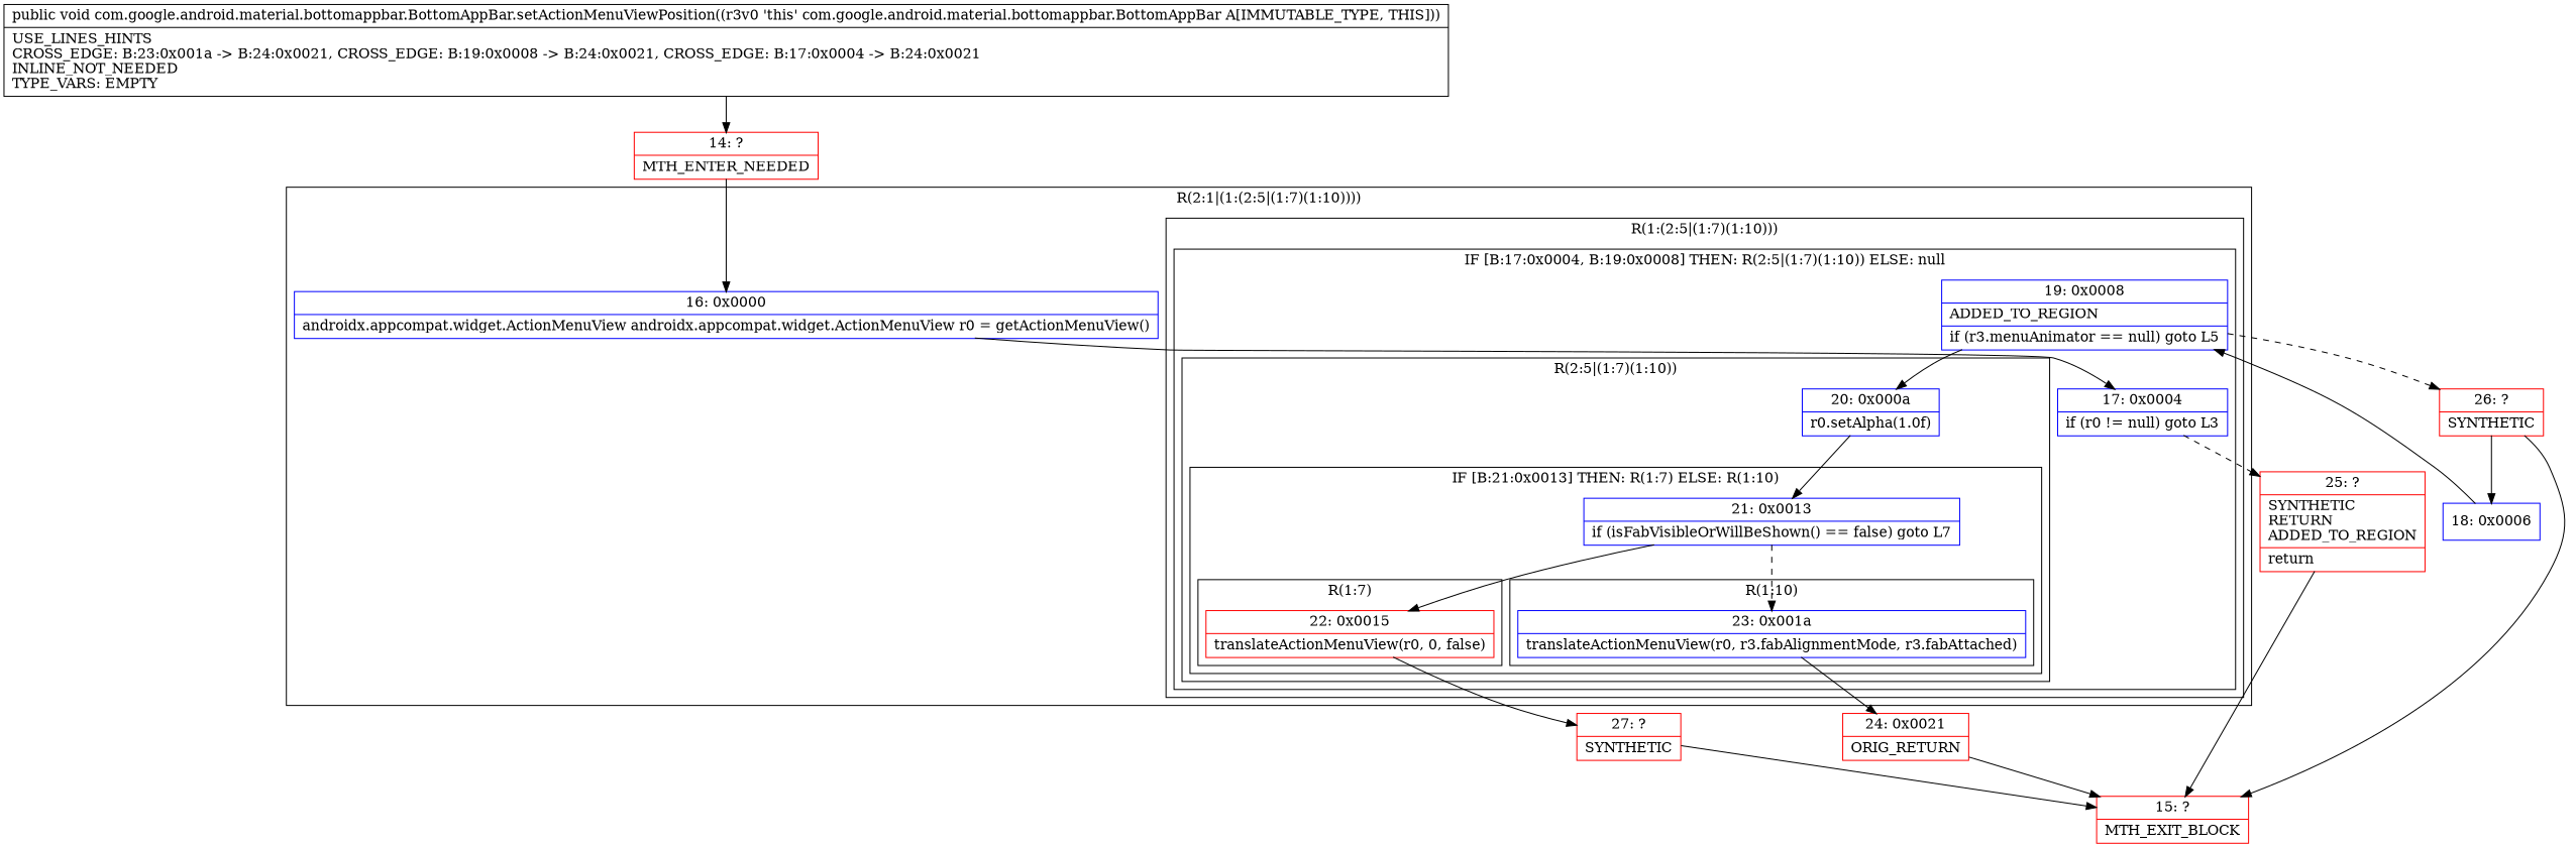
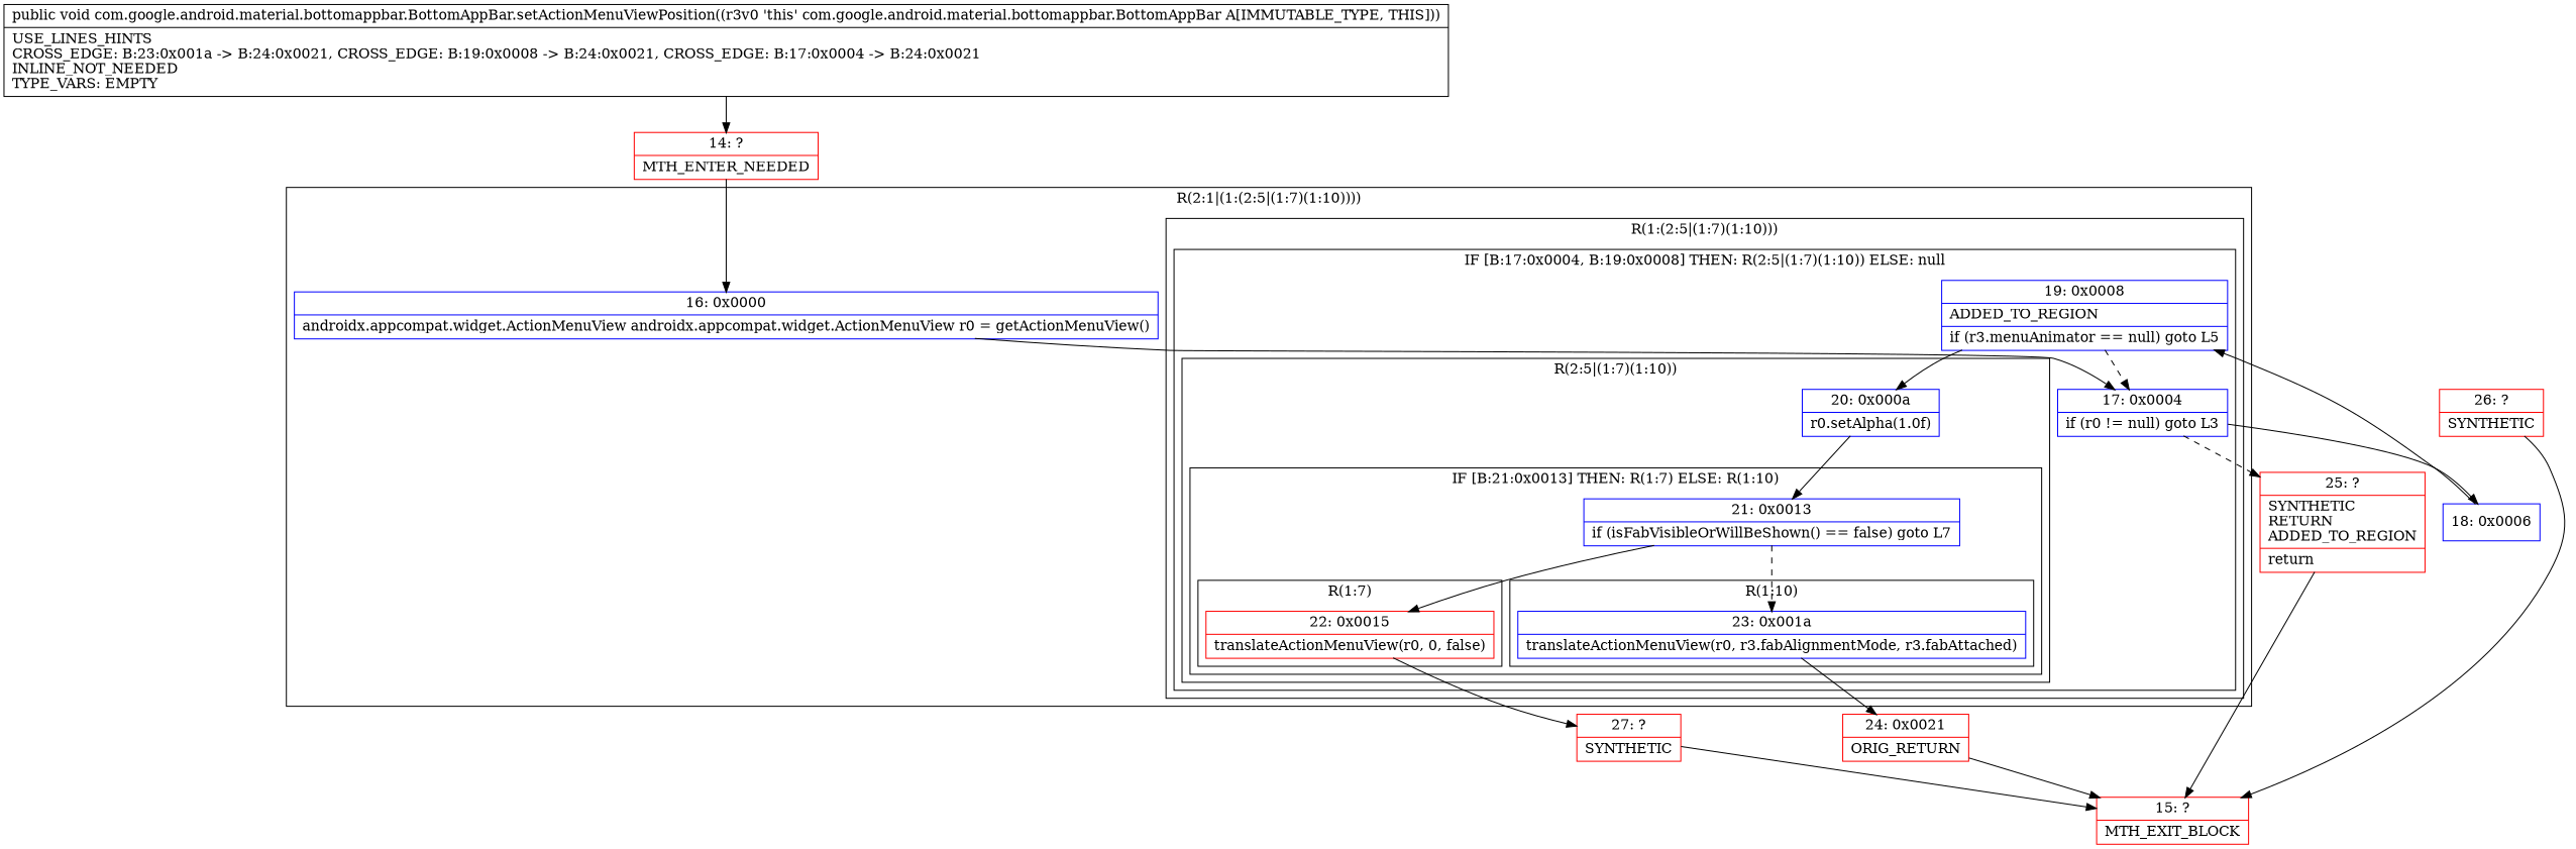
  digraph {
    node [color=red shape=record]
    n1 [label="{22\:\ 0x0015|translateActionMenuView(r0, 0, false)\l}"]
    n2 [color=blue label="{23\:\ 0x001a|translateActionMenuView(r0, r3.fabAlignmentMode, r3.fabAttached)\l}"]
    n3 [color=blue label="{21\:\ 0x0013|if (isFabVisibleOrWillBeShown() == false) goto L7\l}"]
    n4 [color=blue label="{20\:\ 0x000a|r0.setAlpha(1.0f)\l}"]
    n5 [color=blue label="{17\:\ 0x0004|if (r0 != null) goto L3\l}"]
    n6 [color=blue label="{19\:\ 0x0008|ADDED_TO_REGION\l|if (r3.menuAnimator == null) goto L5\l}"]
    n7 [color=blue label="{16\:\ 0x0000|androidx.appcompat.widget.ActionMenuView androidx.appcompat.widget.ActionMenuView r0 = getActionMenuView()\l}"]
    n8 [label="{27\:\ ?|SYNTHETIC\l}"]
    n9 [label="{24\:\ 0x0021|ORIG_RETURN\l}"]
    n10 [color=blue label="{18\:\ 0x0006}"]
    n11 [label="{25\:\ ?|SYNTHETIC\lRETURN\lADDED_TO_REGION\l|return\l}"]
    n12 [label="{26\:\ ?|SYNTHETIC\l}"]
    n13 [label="{15\:\ ?|MTH_EXIT_BLOCK\l}"]
    n14 [label="{14\:\ ?|MTH_ENTER_NEEDED\l}"]
    n15 [label="{public void com.google.android.material.bottomappbar.BottomAppBar.setActionMenuViewPosition((r3v0 'this' com.google.android.material.bottomappbar.BottomAppBar A[IMMUTABLE_TYPE, THIS]))  | USE_LINES_HINTS\lCROSS_EDGE: B:23:0x001a \-\> B:24:0x0021, CROSS_EDGE: B:19:0x0008 \-\> B:24:0x0021, CROSS_EDGE: B:17:0x0004 \-\> B:24:0x0021\lINLINE_NOT_NEEDED\lTYPE_VARS: EMPTY\l}" color=""]
    subgraph cluster_1 {
      label="R(2:1|(1:(2:5|(1:7)(1:10))))"
      n7
      subgraph cluster_2 {
        label="R(1:(2:5|(1:7)(1:10)))"
        subgraph cluster_3 {
          label="IF [B:17:0x0004, B:19:0x0008] THEN: R(2:5|(1:7)(1:10)) ELSE: null"
          n5
          n6
          subgraph cluster_4 {
            label="R(2:5|(1:7)(1:10))"
            n4
            subgraph cluster_5 {
              label="IF [B:21:0x0013] THEN: R(1:7) ELSE: R(1:10)"
              n3
              subgraph cluster_6 {
                label="R(1:7)"
                n1
              }
              subgraph cluster_7 {
                label="R(1:10)"
                n2
              }
            }
          }
        }
      }
    }
    n1 -> n8
    n2 -> n9
    n3 -> n1
    n3 -> n2 [style=dashed]
    n4 -> n3
-   n12 -> n10
+   n5 -> n10
    n5 -> n11 [style=dashed]
    n6 -> n4
-   n6 -> n12 [style=dashed]
+   n6 -> n5 [style=dashed]
    n7 -> n5
    n8 -> n13
    n9 -> n13
    n10 -> n6
    n11 -> n13
    n12 -> n13
    n14 -> n7
    n15 -> n14
  }
